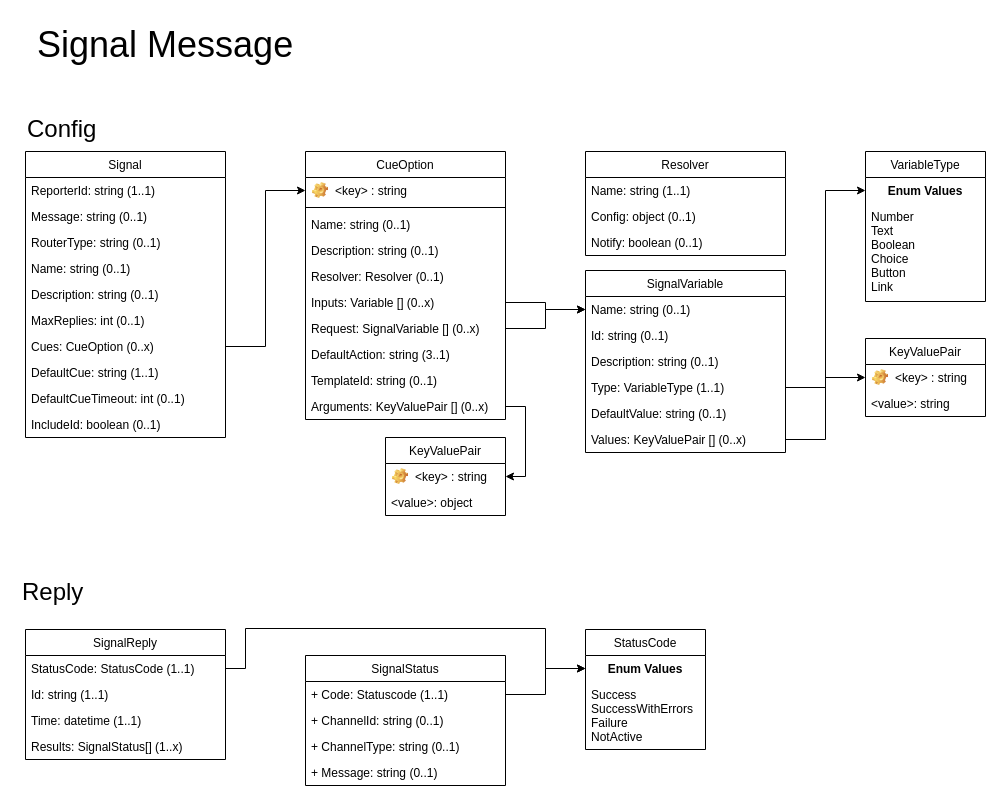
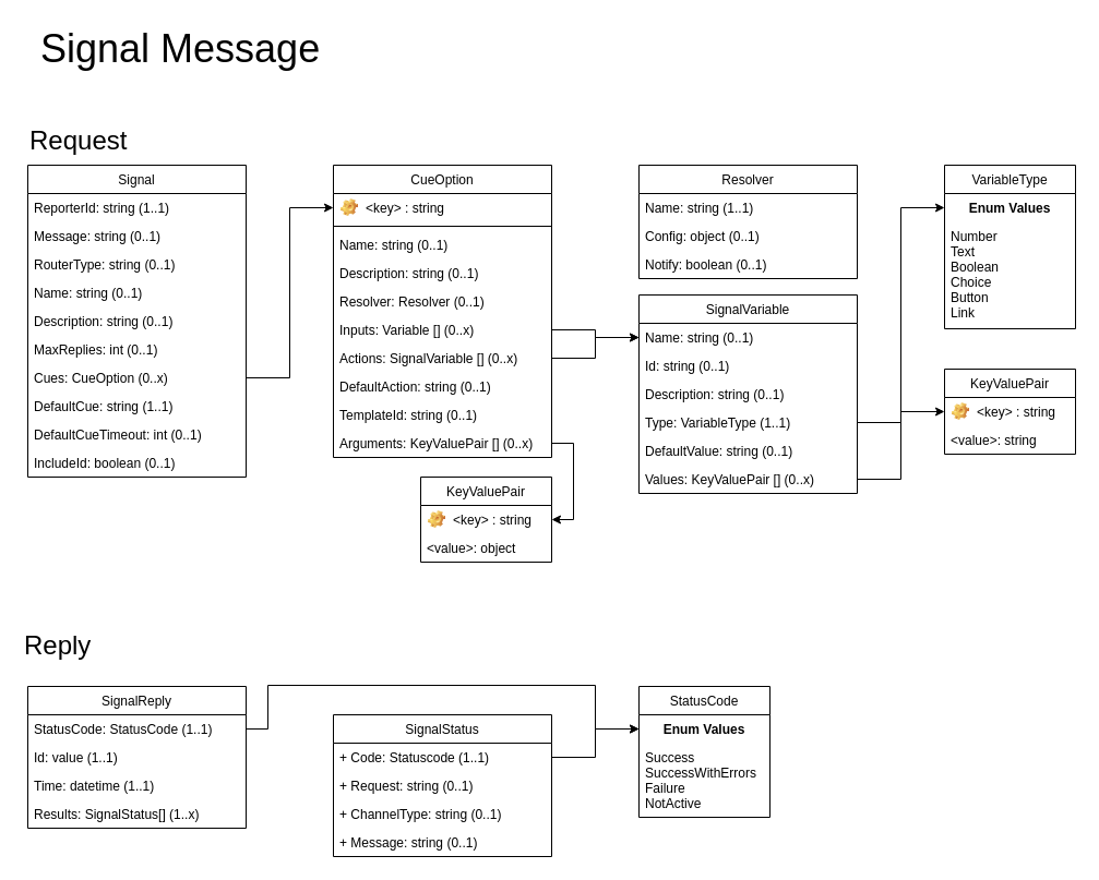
  <mxCell id="0" />
  <mxCell id="1" parent="0" />
  <mxCell id="2" value="Signal" style="swimlane;fontStyle=0;childLayout=stackLayout;horizontal=1;startSize=26;fillColor=none;horizontalStack=0;resizeParent=1;resizeParentMax=0;resizeLast=0;collapsible=1;marginBottom=0;" parent="1" vertex="1"><mxGeometry x="25" y="151" width="200" height="286" as="geometry" /></mxCell>
  <mxCell id="3" value="ReporterId: string (1..1)" style="text;strokeColor=none;fillColor=none;align=left;verticalAlign=top;spacingLeft=4;spacingRight=4;overflow=hidden;rotatable=0;points=[[0,0.5],[1,0.5]];portConstraint=eastwest;" parent="2" vertex="1"><mxGeometry y="26" width="200" height="26" as="geometry" /></mxCell>
  <mxCell id="4" value="Message: string (0..1)" style="text;strokeColor=none;fillColor=none;align=left;verticalAlign=top;spacingLeft=4;spacingRight=4;overflow=hidden;rotatable=0;points=[[0,0.5],[1,0.5]];portConstraint=eastwest;" parent="2" vertex="1"><mxGeometry y="52" width="200" height="26" as="geometry" /></mxCell>
  <mxCell id="5" value="RouterType: string (0..1)" style="text;strokeColor=none;fillColor=none;align=left;verticalAlign=top;spacingLeft=4;spacingRight=4;overflow=hidden;rotatable=0;points=[[0,0.5],[1,0.5]];portConstraint=eastwest;" parent="2" vertex="1"><mxGeometry y="78" width="200" height="26" as="geometry" /></mxCell>
  <mxCell id="6" value="Name: string (0..1)" style="text;strokeColor=none;fillColor=none;align=left;verticalAlign=top;spacingLeft=4;spacingRight=4;overflow=hidden;rotatable=0;points=[[0,0.5],[1,0.5]];portConstraint=eastwest;" parent="2" vertex="1"><mxGeometry y="104" width="200" height="26" as="geometry" /></mxCell>
  <mxCell id="7" value="Description: string (0..1)&#10;" style="text;strokeColor=none;fillColor=none;align=left;verticalAlign=top;spacingLeft=4;spacingRight=4;overflow=hidden;rotatable=0;points=[[0,0.5],[1,0.5]];portConstraint=eastwest;" parent="2" vertex="1"><mxGeometry y="130" width="200" height="26" as="geometry" /></mxCell>
  <mxCell id="8" value="MaxReplies: int (0..1)" style="text;strokeColor=none;fillColor=none;align=left;verticalAlign=top;spacingLeft=4;spacingRight=4;overflow=hidden;rotatable=0;points=[[0,0.5],[1,0.5]];portConstraint=eastwest;" parent="2" vertex="1"><mxGeometry y="156" width="200" height="26" as="geometry" /></mxCell>
  <mxCell id="9" value="Cues: CueOption (0..x)" style="text;strokeColor=none;fillColor=none;align=left;verticalAlign=top;spacingLeft=4;spacingRight=4;overflow=hidden;rotatable=0;points=[[0,0.5],[1,0.5]];portConstraint=eastwest;" parent="2" vertex="1"><mxGeometry y="182" width="200" height="26" as="geometry" /></mxCell>
  <mxCell id="10" value="DefaultCue: string (1..1)" style="text;strokeColor=none;fillColor=none;align=left;verticalAlign=top;spacingLeft=4;spacingRight=4;overflow=hidden;rotatable=0;points=[[0,0.5],[1,0.5]];portConstraint=eastwest;" parent="2" vertex="1"><mxGeometry y="208" width="200" height="26" as="geometry" /></mxCell>
  <mxCell id="11" value="DefaultCueTimeout: int (0..1)" style="text;strokeColor=none;fillColor=none;align=left;verticalAlign=top;spacingLeft=4;spacingRight=4;overflow=hidden;rotatable=0;points=[[0,0.5],[1,0.5]];portConstraint=eastwest;" parent="2" vertex="1"><mxGeometry y="234" width="200" height="26" as="geometry" /></mxCell>
  <mxCell id="12" value="IncludeId: boolean (0..1)" style="text;strokeColor=none;fillColor=none;align=left;verticalAlign=top;spacingLeft=4;spacingRight=4;overflow=hidden;rotatable=0;points=[[0,0.5],[1,0.5]];portConstraint=eastwest;" parent="2" vertex="1"><mxGeometry y="260" width="200" height="26" as="geometry" /></mxCell>
  <mxCell id="13" value="CueOption" style="swimlane;fontStyle=0;childLayout=stackLayout;horizontal=1;startSize=26;fillColor=none;horizontalStack=0;resizeParent=1;resizeParentMax=0;resizeLast=0;collapsible=1;marginBottom=0;" parent="1" vertex="1"><mxGeometry x="305" y="151" width="200" height="268" as="geometry" /></mxCell>
  <mxCell id="14" value="&lt;key&gt; : string" style="label;fontStyle=0;strokeColor=none;fillColor=none;align=left;verticalAlign=top;overflow=hidden;spacingLeft=28;spacingRight=4;rotatable=0;points=[[0,0.5],[1,0.5]];portConstraint=eastwest;imageWidth=16;imageHeight=16;image=img/clipart/Gear_128x128.png" parent="13" vertex="1"><mxGeometry y="26" width="200" height="26" as="geometry" /></mxCell>
  <mxCell id="15" value="" style="line;strokeWidth=1;fillColor=none;align=left;verticalAlign=middle;spacingTop=-1;spacingLeft=3;spacingRight=3;rotatable=0;labelPosition=right;points=[];portConstraint=eastwest;" parent="13" vertex="1"><mxGeometry y="52" width="200" height="8" as="geometry" /></mxCell>
  <mxCell id="16" value="Name: string (0..1)" style="text;strokeColor=none;fillColor=none;align=left;verticalAlign=top;spacingLeft=4;spacingRight=4;overflow=hidden;rotatable=0;points=[[0,0.5],[1,0.5]];portConstraint=eastwest;" parent="13" vertex="1"><mxGeometry y="60" width="200" height="26" as="geometry" /></mxCell>
  <mxCell id="17" value="Description: string (0..1)" style="text;strokeColor=none;fillColor=none;align=left;verticalAlign=top;spacingLeft=4;spacingRight=4;overflow=hidden;rotatable=0;points=[[0,0.5],[1,0.5]];portConstraint=eastwest;" parent="13" vertex="1"><mxGeometry y="86" width="200" height="26" as="geometry" /></mxCell>
  <mxCell id="18" value="Resolver: Resolver (0..1)" style="text;strokeColor=none;fillColor=none;align=left;verticalAlign=top;spacingLeft=4;spacingRight=4;overflow=hidden;rotatable=0;points=[[0,0.5],[1,0.5]];portConstraint=eastwest;" parent="13" vertex="1"><mxGeometry y="112" width="200" height="26" as="geometry" /></mxCell>
  <mxCell id="19" value="Inputs: Variable [] (0..x)" style="text;strokeColor=none;fillColor=none;align=left;verticalAlign=top;spacingLeft=4;spacingRight=4;overflow=hidden;rotatable=0;points=[[0,0.5],[1,0.5]];portConstraint=eastwest;" parent="13" vertex="1"><mxGeometry y="138" width="200" height="26" as="geometry" /></mxCell>
- <mxCell id="20" value="Request: SignalVariable [] (0..x)" style="text;strokeColor=none;fillColor=none;align=left;verticalAlign=top;spacingLeft=4;spacingRight=4;overflow=hidden;rotatable=0;points=[[0,0.5],[1,0.5]];portConstraint=eastwest;" parent="13" vertex="1"><mxGeometry y="164" width="200" height="26" as="geometry" /></mxCell>
- <mxCell id="21" value="DefaultAction: string (3..1)" style="text;strokeColor=none;fillColor=none;align=left;verticalAlign=top;spacingLeft=4;spacingRight=4;overflow=hidden;rotatable=0;points=[[0,0.5],[1,0.5]];portConstraint=eastwest;" parent="13" vertex="1"><mxGeometry y="190" width="200" height="26" as="geometry" /></mxCell>
+ <mxCell id="20" value="Actions: SignalVariable [] (0..x)" style="text;strokeColor=none;fillColor=none;align=left;verticalAlign=top;spacingLeft=4;spacingRight=4;overflow=hidden;rotatable=0;points=[[0,0.5],[1,0.5]];portConstraint=eastwest;" parent="13" vertex="1"><mxGeometry y="164" width="200" height="26" as="geometry" /></mxCell>
+ <mxCell id="21" value="DefaultAction: string (0..1)" style="text;strokeColor=none;fillColor=none;align=left;verticalAlign=top;spacingLeft=4;spacingRight=4;overflow=hidden;rotatable=0;points=[[0,0.5],[1,0.5]];portConstraint=eastwest;" parent="13" vertex="1"><mxGeometry y="190" width="200" height="26" as="geometry" /></mxCell>
  <mxCell id="22" value="TemplateId: string (0..1)" style="text;strokeColor=none;fillColor=none;align=left;verticalAlign=top;spacingLeft=4;spacingRight=4;overflow=hidden;rotatable=0;points=[[0,0.5],[1,0.5]];portConstraint=eastwest;" parent="13" vertex="1"><mxGeometry y="216" width="200" height="26" as="geometry" /></mxCell>
  <mxCell id="23" value="Arguments: KeyValuePair [] (0..x)" style="text;strokeColor=none;fillColor=none;align=left;verticalAlign=top;spacingLeft=4;spacingRight=4;overflow=hidden;rotatable=0;points=[[0,0.5],[1,0.5]];portConstraint=eastwest;" parent="13" vertex="1"><mxGeometry y="242" width="200" height="26" as="geometry" /></mxCell>
  <mxCell id="24" value="Resolver" style="swimlane;fontStyle=0;childLayout=stackLayout;horizontal=1;startSize=26;fillColor=none;horizontalStack=0;resizeParent=1;resizeParentMax=0;resizeLast=0;collapsible=1;marginBottom=0;" parent="1" vertex="1"><mxGeometry x="585" y="151" width="200" height="104" as="geometry" /></mxCell>
  <mxCell id="25" value="Name: string (1..1)" style="text;strokeColor=none;fillColor=none;align=left;verticalAlign=top;spacingLeft=4;spacingRight=4;overflow=hidden;rotatable=0;points=[[0,0.5],[1,0.5]];portConstraint=eastwest;" parent="24" vertex="1"><mxGeometry y="26" width="200" height="26" as="geometry" /></mxCell>
  <mxCell id="26" value="Config: object (0..1)" style="text;strokeColor=none;fillColor=none;align=left;verticalAlign=top;spacingLeft=4;spacingRight=4;overflow=hidden;rotatable=0;points=[[0,0.5],[1,0.5]];portConstraint=eastwest;" parent="24" vertex="1"><mxGeometry y="52" width="200" height="26" as="geometry" /></mxCell>
  <mxCell id="27" value="Notify: boolean (0..1)" style="text;strokeColor=none;fillColor=none;align=left;verticalAlign=top;spacingLeft=4;spacingRight=4;overflow=hidden;rotatable=0;points=[[0,0.5],[1,0.5]];portConstraint=eastwest;" parent="24" vertex="1"><mxGeometry y="78" width="200" height="26" as="geometry" /></mxCell>
  <mxCell id="28" style="edgeStyle=orthogonalEdgeStyle;rounded=0;html=1;exitX=1;exitY=0.5;exitDx=0;exitDy=0;entryX=0;entryY=0.5;entryDx=0;entryDy=0;jettySize=auto;orthogonalLoop=1;" parent="1" source="9" target="14" edge="1"><mxGeometry relative="1" as="geometry" /></mxCell>
  <mxCell id="29" value="VariableType" style="swimlane;fontStyle=0;childLayout=stackLayout;horizontal=1;startSize=26;fillColor=none;horizontalStack=0;resizeParent=1;resizeParentMax=0;resizeLast=0;collapsible=1;marginBottom=0;" parent="1" vertex="1"><mxGeometry x="865" y="151" width="120" height="150" as="geometry" /></mxCell>
  <mxCell id="30" value="Enum Values" style="text;align=center;fontStyle=1;verticalAlign=middle;spacingLeft=3;spacingRight=3;strokeColor=none;rotatable=0;points=[[0,0.5],[1,0.5]];portConstraint=eastwest;" parent="29" vertex="1"><mxGeometry y="26" width="120" height="26" as="geometry" /></mxCell>
  <mxCell id="31" value="Number&#10;Text&#10;Boolean&#10;Choice&#10;Button&#10;Link&#10;" style="text;strokeColor=none;fillColor=none;align=left;verticalAlign=top;spacingLeft=4;spacingRight=4;overflow=hidden;rotatable=0;points=[[0,0.5],[1,0.5]];portConstraint=eastwest;" parent="29" vertex="1"><mxGeometry y="52" width="120" height="98" as="geometry" /></mxCell>
  <mxCell id="32" style="edgeStyle=orthogonalEdgeStyle;rounded=0;html=1;exitX=1;exitY=0.5;exitDx=0;exitDy=0;entryX=0;entryY=0.5;entryDx=0;entryDy=0;jettySize=auto;orthogonalLoop=1;" parent="1" source="61" target="30" edge="1"><mxGeometry relative="1" as="geometry" /></mxCell>
  <mxCell id="33" style="edgeStyle=orthogonalEdgeStyle;rounded=0;html=1;exitX=1;exitY=0.5;exitDx=0;exitDy=0;entryX=0;entryY=0.5;entryDx=0;entryDy=0;jettySize=auto;orthogonalLoop=1;" parent="1" source="19" target="58" edge="1"><mxGeometry relative="1" as="geometry" /></mxCell>
  <mxCell id="34" value="KeyValuePair" style="swimlane;fontStyle=0;childLayout=stackLayout;horizontal=1;startSize=26;fillColor=none;horizontalStack=0;resizeParent=1;resizeParentMax=0;resizeLast=0;collapsible=1;marginBottom=0;" parent="1" vertex="1"><mxGeometry x="865" y="338" width="120" height="78" as="geometry" /></mxCell>
  <mxCell id="35" value="&lt;key&gt; : string" style="label;fontStyle=0;strokeColor=none;fillColor=none;align=left;verticalAlign=top;overflow=hidden;spacingLeft=28;spacingRight=4;rotatable=0;points=[[0,0.5],[1,0.5]];portConstraint=eastwest;imageWidth=16;imageHeight=16;image=img/clipart/Gear_128x128.png" parent="34" vertex="1"><mxGeometry y="26" width="120" height="26" as="geometry" /></mxCell>
  <mxCell id="36" value="&lt;value&gt;: string" style="text;strokeColor=none;fillColor=none;align=left;verticalAlign=top;spacingLeft=4;spacingRight=4;overflow=hidden;rotatable=0;points=[[0,0.5],[1,0.5]];portConstraint=eastwest;" parent="34" vertex="1"><mxGeometry y="52" width="120" height="26" as="geometry" /></mxCell>
  <mxCell id="37" style="edgeStyle=orthogonalEdgeStyle;rounded=0;html=1;exitX=1;exitY=0.5;exitDx=0;exitDy=0;entryX=0;entryY=0.5;entryDx=0;entryDy=0;jettySize=auto;orthogonalLoop=1;" parent="1" source="20" target="58" edge="1"><mxGeometry relative="1" as="geometry" /></mxCell>
  <mxCell id="38" style="edgeStyle=orthogonalEdgeStyle;rounded=0;html=1;exitX=1;exitY=0.5;exitDx=0;exitDy=0;entryX=0;entryY=0.5;entryDx=0;entryDy=0;jettySize=auto;orthogonalLoop=1;" parent="1" source="63" target="35" edge="1"><mxGeometry relative="1" as="geometry" /></mxCell>
- <mxCell id="39" value="&lt;font style=&quot;font-size: 24px&quot;&gt;Config&lt;/font&gt;" style="text;html=1;resizable=0;points=[];autosize=1;align=left;verticalAlign=top;spacingTop=-4;" parent="1" vertex="1"><mxGeometry x="25" y="112" width="100" height="20" as="geometry" /></mxCell>
+ <mxCell id="39" value="&lt;font style=&quot;font-size: 24px&quot;&gt;Request&lt;/font&gt;" style="text;html=1;resizable=0;points=[];autosize=1;align=left;verticalAlign=top;spacingTop=-4;" parent="1" vertex="1"><mxGeometry x="25" y="112" width="100" height="20" as="geometry" /></mxCell>
  <mxCell id="40" value="&lt;span style=&quot;font-size: 24px&quot;&gt;Reply&lt;/span&gt;" style="text;html=1;resizable=0;points=[];autosize=1;align=left;verticalAlign=top;spacingTop=-4;" parent="1" vertex="1"><mxGeometry x="20" y="575" width="80" height="20" as="geometry" /></mxCell>
  <mxCell id="41" value="&lt;font style=&quot;font-size: 36px&quot;&gt;Signal Message&lt;/font&gt;" style="text;html=1;resizable=0;points=[];autosize=1;align=left;verticalAlign=top;spacingTop=-4;" parent="1" vertex="1"><mxGeometry x="35" y="20" width="270" height="20" as="geometry" /></mxCell>
  <mxCell id="42" style="edgeStyle=orthogonalEdgeStyle;rounded=0;html=1;exitX=1;exitY=0.5;exitDx=0;exitDy=0;entryX=0;entryY=0.5;entryDx=0;entryDy=0;jettySize=auto;orthogonalLoop=1;" parent="1" source="50" target="55" edge="1"><mxGeometry relative="1" as="geometry" /></mxCell>
  <mxCell id="43" style="edgeStyle=orthogonalEdgeStyle;rounded=0;html=1;exitX=1;exitY=0.5;exitDx=0;exitDy=0;entryX=0;entryY=0.5;entryDx=0;entryDy=0;jettySize=auto;orthogonalLoop=1;" parent="1" source="45" target="55" edge="1"><mxGeometry relative="1" as="geometry"><Array as="points"><mxPoint x="245" y="668" /><mxPoint x="245" y="628" /><mxPoint x="545" y="628" /><mxPoint x="545" y="668" /></Array></mxGeometry></mxCell>
  <mxCell id="44" value="SignalReply" style="swimlane;fontStyle=0;childLayout=stackLayout;horizontal=1;startSize=26;fillColor=none;horizontalStack=0;resizeParent=1;resizeParentMax=0;resizeLast=0;collapsible=1;marginBottom=0;" parent="1" vertex="1"><mxGeometry x="25" y="629" width="200" height="130" as="geometry" /></mxCell>
  <mxCell id="45" value="StatusCode: StatusCode (1..1)" style="text;strokeColor=none;fillColor=none;align=left;verticalAlign=top;spacingLeft=4;spacingRight=4;overflow=hidden;rotatable=0;points=[[0,0.5],[1,0.5]];portConstraint=eastwest;" parent="44" vertex="1"><mxGeometry y="26" width="200" height="26" as="geometry" /></mxCell>
- <mxCell id="46" value="Id: string (1..1)&#10;" style="text;strokeColor=none;fillColor=none;align=left;verticalAlign=top;spacingLeft=4;spacingRight=4;overflow=hidden;rotatable=0;points=[[0,0.5],[1,0.5]];portConstraint=eastwest;" parent="44" vertex="1"><mxGeometry y="52" width="200" height="26" as="geometry" /></mxCell>
+ <mxCell id="46" value="Id: value (1..1)&#10;" style="text;strokeColor=none;fillColor=none;align=left;verticalAlign=top;spacingLeft=4;spacingRight=4;overflow=hidden;rotatable=0;points=[[0,0.5],[1,0.5]];portConstraint=eastwest;" parent="44" vertex="1"><mxGeometry y="52" width="200" height="26" as="geometry" /></mxCell>
  <mxCell id="47" value="Time: datetime (1..1)" style="text;strokeColor=none;fillColor=none;align=left;verticalAlign=top;spacingLeft=4;spacingRight=4;overflow=hidden;rotatable=0;points=[[0,0.5],[1,0.5]];portConstraint=eastwest;" parent="44" vertex="1"><mxGeometry y="78" width="200" height="26" as="geometry" /></mxCell>
  <mxCell id="48" value="Results: SignalStatus[] (1..x)" style="text;strokeColor=none;fillColor=none;align=left;verticalAlign=top;spacingLeft=4;spacingRight=4;overflow=hidden;rotatable=0;points=[[0,0.5],[1,0.5]];portConstraint=eastwest;" parent="44" vertex="1"><mxGeometry y="104" width="200" height="26" as="geometry" /></mxCell>
  <mxCell id="49" value="SignalStatus" style="swimlane;fontStyle=0;childLayout=stackLayout;horizontal=1;startSize=26;fillColor=none;horizontalStack=0;resizeParent=1;resizeParentMax=0;resizeLast=0;collapsible=1;marginBottom=0;" parent="1" vertex="1"><mxGeometry x="305" y="655" width="200" height="130" as="geometry" /></mxCell>
  <mxCell id="50" value="+ Code: Statuscode (1..1)" style="text;strokeColor=none;fillColor=none;align=left;verticalAlign=top;spacingLeft=4;spacingRight=4;overflow=hidden;rotatable=0;points=[[0,0.5],[1,0.5]];portConstraint=eastwest;" parent="49" vertex="1"><mxGeometry y="26" width="200" height="26" as="geometry" /></mxCell>
- <mxCell id="51" value="+ ChannelId: string (0..1)" style="text;strokeColor=none;fillColor=none;align=left;verticalAlign=top;spacingLeft=4;spacingRight=4;overflow=hidden;rotatable=0;points=[[0,0.5],[1,0.5]];portConstraint=eastwest;" parent="49" vertex="1"><mxGeometry y="52" width="200" height="26" as="geometry" /></mxCell>
+ <mxCell id="51" value="+ Request: string (0..1)" style="text;strokeColor=none;fillColor=none;align=left;verticalAlign=top;spacingLeft=4;spacingRight=4;overflow=hidden;rotatable=0;points=[[0,0.5],[1,0.5]];portConstraint=eastwest;" parent="49" vertex="1"><mxGeometry y="52" width="200" height="26" as="geometry" /></mxCell>
  <mxCell id="52" value="+ ChannelType: string (0..1)" style="text;strokeColor=none;fillColor=none;align=left;verticalAlign=top;spacingLeft=4;spacingRight=4;overflow=hidden;rotatable=0;points=[[0,0.5],[1,0.5]];portConstraint=eastwest;" parent="49" vertex="1"><mxGeometry y="78" width="200" height="26" as="geometry" /></mxCell>
  <mxCell id="53" value="+ Message: string (0..1)" style="text;strokeColor=none;fillColor=none;align=left;verticalAlign=top;spacingLeft=4;spacingRight=4;overflow=hidden;rotatable=0;points=[[0,0.5],[1,0.5]];portConstraint=eastwest;" parent="49" vertex="1"><mxGeometry y="104" width="200" height="26" as="geometry" /></mxCell>
  <mxCell id="54" value="StatusCode" style="swimlane;fontStyle=0;childLayout=stackLayout;horizontal=1;startSize=26;fillColor=none;horizontalStack=0;resizeParent=1;resizeParentMax=0;resizeLast=0;collapsible=1;marginBottom=0;" parent="1" vertex="1"><mxGeometry x="585" y="629" width="120" height="120" as="geometry" /></mxCell>
  <mxCell id="55" value="Enum Values" style="text;align=center;fontStyle=1;verticalAlign=middle;spacingLeft=3;spacingRight=3;strokeColor=none;rotatable=0;points=[[0,0.5],[1,0.5]];portConstraint=eastwest;" parent="54" vertex="1"><mxGeometry y="26" width="120" height="26" as="geometry" /></mxCell>
  <mxCell id="56" value="Success&#10;SuccessWithErrors&#10;Failure&#10;NotActive&#10;" style="text;strokeColor=none;fillColor=none;align=left;verticalAlign=top;spacingLeft=4;spacingRight=4;overflow=hidden;rotatable=0;points=[[0,0.5],[1,0.5]];portConstraint=eastwest;" parent="54" vertex="1"><mxGeometry y="52" width="120" height="68" as="geometry" /></mxCell>
  <mxCell id="57" value="SignalVariable" style="swimlane;fontStyle=0;childLayout=stackLayout;horizontal=1;startSize=26;fillColor=none;horizontalStack=0;resizeParent=1;resizeParentMax=0;resizeLast=0;collapsible=1;marginBottom=0;" parent="1" vertex="1"><mxGeometry x="585" y="270" width="200" height="182" as="geometry" /></mxCell>
  <mxCell id="58" value="Name: string (0..1)" style="text;strokeColor=none;fillColor=none;align=left;verticalAlign=top;spacingLeft=4;spacingRight=4;overflow=hidden;rotatable=0;points=[[0,0.5],[1,0.5]];portConstraint=eastwest;" parent="57" vertex="1"><mxGeometry y="26" width="200" height="26" as="geometry" /></mxCell>
  <mxCell id="59" value="Id: string (0..1)" style="text;strokeColor=none;fillColor=none;align=left;verticalAlign=top;spacingLeft=4;spacingRight=4;overflow=hidden;rotatable=0;points=[[0,0.5],[1,0.5]];portConstraint=eastwest;" parent="57" vertex="1"><mxGeometry y="52" width="200" height="26" as="geometry" /></mxCell>
  <mxCell id="60" value="Description: string (0..1)" style="text;strokeColor=none;fillColor=none;align=left;verticalAlign=top;spacingLeft=4;spacingRight=4;overflow=hidden;rotatable=0;points=[[0,0.5],[1,0.5]];portConstraint=eastwest;" parent="57" vertex="1"><mxGeometry y="78" width="200" height="26" as="geometry" /></mxCell>
  <mxCell id="61" value="Type: VariableType (1..1)&#10;" style="text;strokeColor=none;fillColor=none;align=left;verticalAlign=top;spacingLeft=4;spacingRight=4;overflow=hidden;rotatable=0;points=[[0,0.5],[1,0.5]];portConstraint=eastwest;" parent="57" vertex="1"><mxGeometry y="104" width="200" height="26" as="geometry" /></mxCell>
  <mxCell id="62" value="DefaultValue: string (0..1)" style="text;strokeColor=none;fillColor=none;align=left;verticalAlign=top;spacingLeft=4;spacingRight=4;overflow=hidden;rotatable=0;points=[[0,0.5],[1,0.5]];portConstraint=eastwest;" parent="57" vertex="1"><mxGeometry y="130" width="200" height="26" as="geometry" /></mxCell>
  <mxCell id="63" value="Values: KeyValuePair [] (0..x)" style="text;strokeColor=none;fillColor=none;align=left;verticalAlign=top;spacingLeft=4;spacingRight=4;overflow=hidden;rotatable=0;points=[[0,0.5],[1,0.5]];portConstraint=eastwest;" parent="57" vertex="1"><mxGeometry y="156" width="200" height="26" as="geometry" /></mxCell>
  <mxCell id="64" value="KeyValuePair" style="swimlane;fontStyle=0;childLayout=stackLayout;horizontal=1;startSize=26;fillColor=none;horizontalStack=0;resizeParent=1;resizeParentMax=0;resizeLast=0;collapsible=1;marginBottom=0;" parent="1" vertex="1"><mxGeometry x="385" y="437" width="120" height="78" as="geometry" /></mxCell>
  <mxCell id="65" value="&lt;key&gt; : string" style="label;fontStyle=0;strokeColor=none;fillColor=none;align=left;verticalAlign=top;overflow=hidden;spacingLeft=28;spacingRight=4;rotatable=0;points=[[0,0.5],[1,0.5]];portConstraint=eastwest;imageWidth=16;imageHeight=16;image=img/clipart/Gear_128x128.png" parent="64" vertex="1"><mxGeometry y="26" width="120" height="26" as="geometry" /></mxCell>
  <mxCell id="66" value="&lt;value&gt;: object" style="text;strokeColor=none;fillColor=none;align=left;verticalAlign=top;spacingLeft=4;spacingRight=4;overflow=hidden;rotatable=0;points=[[0,0.5],[1,0.5]];portConstraint=eastwest;" parent="64" vertex="1"><mxGeometry y="52" width="120" height="26" as="geometry" /></mxCell>
  <mxCell id="67" style="edgeStyle=orthogonalEdgeStyle;rounded=0;orthogonalLoop=1;jettySize=auto;html=1;exitX=1;exitY=0.5;exitDx=0;exitDy=0;entryX=1;entryY=0.5;entryDx=0;entryDy=0;" parent="1" source="23" target="64" edge="1"><mxGeometry relative="1" as="geometry" /></mxCell>
